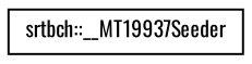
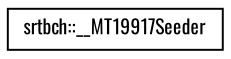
  digraph {
    rankdir=LR
    fontname=Oswald
-   n1 [color=black fillcolor=white fontname=Oswald fontsize=10 height=0.2 label="srtbch::__MT19937Seeder" shape=record style=filled width=0.4]
+   n1 [color=black fillcolor=white fontname=Oswald fontsize=10 height=0.2 label="srtbch::__MT19917Seeder" shape=record style=filled width=0.4]
  }
